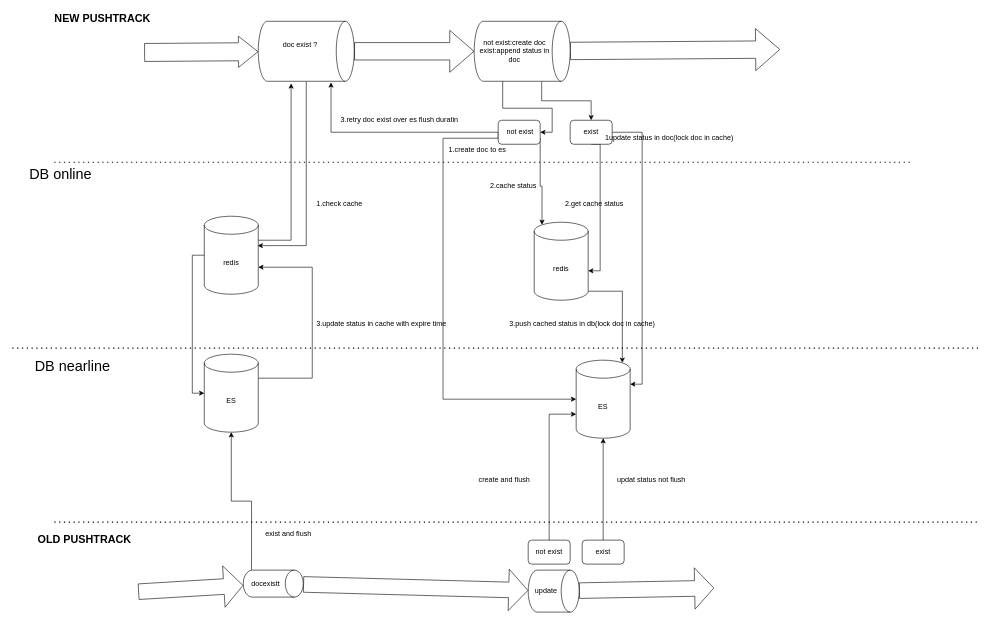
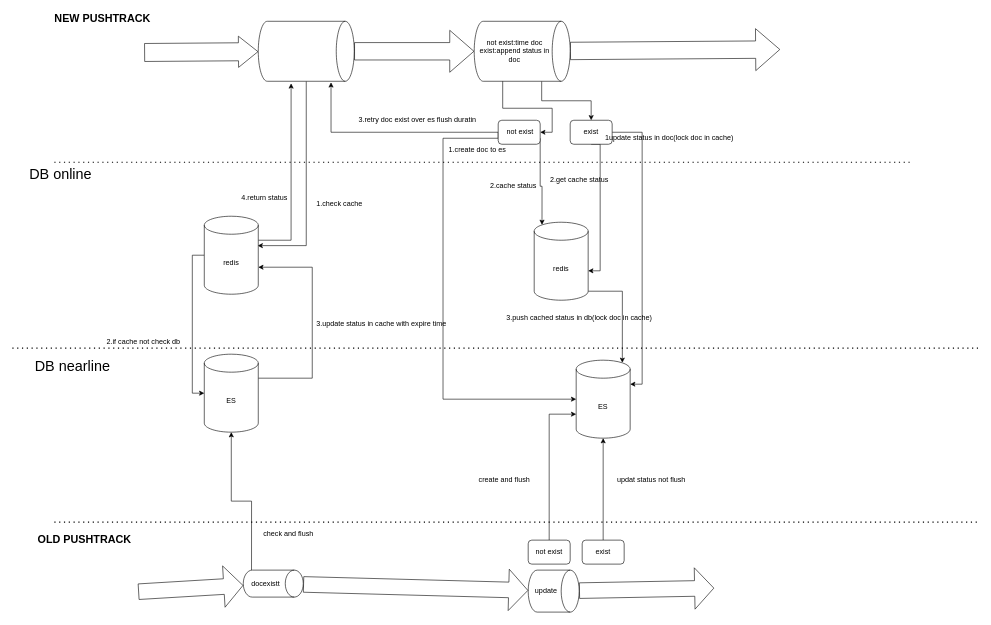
  <mxCell id="0" />
  <mxCell id="1" parent="0" />
  <mxCell id="2" value="" style="shape=flexArrow;endArrow=classic;html=1;endWidth=40;endSize=13.1;width=29;" parent="1" source="18" edge="1"><mxGeometry width="50" height="50" relative="1" as="geometry"><mxPoint x="290" y="89.47" as="sourcePoint" /><mxPoint x="1300" y="82" as="targetPoint" /><Array as="points" /></mxGeometry></mxCell>
  <mxCell id="3" style="edgeStyle=orthogonalEdgeStyle;rounded=0;orthogonalLoop=1;jettySize=auto;html=1;entryX=0.989;entryY=0.377;entryDx=0;entryDy=0;entryPerimeter=0;" parent="1" source="4" target="9" edge="1"><mxGeometry relative="1" as="geometry" /></mxCell>
  <mxCell id="4" value="" style="shape=cylinder3;whiteSpace=wrap;html=1;boundedLbl=1;backgroundOutline=1;size=15;direction=south;" parent="1" vertex="1"><mxGeometry x="430" y="35" width="160" height="100" as="geometry" /></mxCell>
  <mxCell id="5" value="" style="shape=flexArrow;endArrow=classic;html=1;endWidth=21;endSize=10.51;width=30;" parent="1" target="4" edge="1"><mxGeometry width="50" height="50" relative="1" as="geometry"><mxPoint x="240" y="87" as="sourcePoint" /><mxPoint x="1000" y="89" as="targetPoint" /></mxGeometry></mxCell>
- <mxCell id="6" value="doc exist ?" style="text;html=1;strokeColor=none;fillColor=none;align=center;verticalAlign=middle;whiteSpace=wrap;rounded=0;" parent="1" vertex="1"><mxGeometry x="450" y="50" width="100" height="50" as="geometry" /></mxCell>
  <mxCell id="7" style="edgeStyle=orthogonalEdgeStyle;rounded=0;orthogonalLoop=1;jettySize=auto;html=1;entryX=0;entryY=0.5;entryDx=0;entryDy=0;entryPerimeter=0;exitX=0;exitY=0.5;exitDx=0;exitDy=0;exitPerimeter=0;" parent="1" source="9" target="11" edge="1"><mxGeometry relative="1" as="geometry"><mxPoint x="330" y="460" as="sourcePoint" /></mxGeometry></mxCell>
  <mxCell id="8" style="edgeStyle=orthogonalEdgeStyle;rounded=0;orthogonalLoop=1;jettySize=auto;html=1;exitX=1;exitY=0;exitDx=0;exitDy=40;exitPerimeter=0;entryX=1.036;entryY=0.658;entryDx=0;entryDy=0;entryPerimeter=0;" parent="1" source="9" target="4" edge="1"><mxGeometry relative="1" as="geometry" /></mxCell>
  <mxCell id="9" value="redis" style="shape=cylinder3;whiteSpace=wrap;html=1;boundedLbl=1;backgroundOutline=1;size=15;" parent="1" vertex="1"><mxGeometry x="340" y="360" width="90" height="130" as="geometry" /></mxCell>
  <mxCell id="10" style="edgeStyle=orthogonalEdgeStyle;rounded=0;orthogonalLoop=1;jettySize=auto;html=1;exitX=1;exitY=0;exitDx=0;exitDy=40;exitPerimeter=0;" parent="1" source="11" edge="1"><mxGeometry relative="1" as="geometry"><mxPoint x="430" y="445" as="targetPoint" /><Array as="points"><mxPoint x="520" y="630" /><mxPoint x="520" y="445" /></Array></mxGeometry></mxCell>
  <mxCell id="11" value="ES" style="shape=cylinder3;whiteSpace=wrap;html=1;boundedLbl=1;backgroundOutline=1;size=15;" parent="1" vertex="1"><mxGeometry x="340" y="590" width="90" height="130" as="geometry" /></mxCell>
  <mxCell id="12" value="1.check cache" style="text;html=1;align=center;verticalAlign=middle;resizable=0;points=[];autosize=1;" parent="1" vertex="1"><mxGeometry x="520" y="330" width="90" height="20" as="geometry" /></mxCell>
+ <mxCell id="13" value="2.if cache not check db&amp;nbsp;" style="text;html=1;align=center;verticalAlign=middle;resizable=0;points=[];autosize=1;" parent="1" vertex="1"><mxGeometry x="170" y="560" width="140" height="20" as="geometry" /></mxCell>
  <mxCell id="14" value="3.update status in cache with expire time" style="text;html=1;align=center;verticalAlign=middle;resizable=0;points=[];autosize=1;" parent="1" vertex="1"><mxGeometry x="520" y="530" width="230" height="20" as="geometry" /></mxCell>
+ <mxCell id="15" value="4.return status" style="text;html=1;align=center;verticalAlign=middle;resizable=0;points=[];autosize=1;" parent="1" vertex="1"><mxGeometry x="395" y="320" width="90" height="20" as="geometry" /></mxCell>
  <mxCell id="16" style="edgeStyle=orthogonalEdgeStyle;rounded=0;orthogonalLoop=1;jettySize=auto;html=1;exitX=0;exitY=0.5;exitDx=0;exitDy=0;entryX=0;entryY=0.5;entryDx=0;entryDy=0;entryPerimeter=0;" parent="1" source="26" target="22" edge="1"><mxGeometry relative="1" as="geometry"><mxPoint x="780" y="660" as="targetPoint" /><Array as="points"><mxPoint x="830" y="230" /><mxPoint x="738" y="230" /><mxPoint x="738" y="665" /></Array></mxGeometry></mxCell>
  <mxCell id="17" style="edgeStyle=orthogonalEdgeStyle;rounded=0;orthogonalLoop=1;jettySize=auto;html=1;exitX=1;exitY=0;exitDx=0;exitDy=47.5;exitPerimeter=0;entryX=0.5;entryY=0;entryDx=0;entryDy=0;" parent="1" source="18" target="32" edge="1"><mxGeometry relative="1" as="geometry" /></mxCell>
- <mxCell id="18" value="not exist:create doc&lt;br&gt;exist:append status in doc&lt;br&gt;" style="shape=cylinder3;whiteSpace=wrap;html=1;boundedLbl=1;backgroundOutline=1;size=15;direction=south;" parent="1" vertex="1"><mxGeometry x="790" y="35" width="160" height="100" as="geometry" /></mxCell>
+ <mxCell id="18" value="not exist:time doc&lt;br&gt;exist:append status in doc&lt;br&gt;" style="shape=cylinder3;whiteSpace=wrap;html=1;boundedLbl=1;backgroundOutline=1;size=15;direction=south;" parent="1" vertex="1"><mxGeometry x="790" y="35" width="160" height="100" as="geometry" /></mxCell>
  <mxCell id="19" value="" style="shape=flexArrow;endArrow=classic;html=1;endWidth=40;endSize=13.1;width=29;" parent="1" source="4" target="18" edge="1"><mxGeometry width="50" height="50" relative="1" as="geometry"><mxPoint x="620" y="86" as="sourcePoint" /><mxPoint x="1000" y="90" as="targetPoint" /></mxGeometry></mxCell>
  <mxCell id="20" style="edgeStyle=orthogonalEdgeStyle;rounded=0;orthogonalLoop=1;jettySize=auto;html=1;exitX=1;exitY=1;exitDx=0;exitDy=-15;exitPerimeter=0;entryX=0.855;entryY=0;entryDx=0;entryDy=4.35;entryPerimeter=0;" parent="1" source="21" target="22" edge="1"><mxGeometry relative="1" as="geometry" /></mxCell>
  <mxCell id="21" value="redis" style="shape=cylinder3;whiteSpace=wrap;html=1;boundedLbl=1;backgroundOutline=1;size=15;" parent="1" vertex="1"><mxGeometry x="890" y="370" width="90" height="130" as="geometry" /></mxCell>
  <mxCell id="22" value="ES" style="shape=cylinder3;whiteSpace=wrap;html=1;boundedLbl=1;backgroundOutline=1;size=15;" parent="1" vertex="1"><mxGeometry x="960" y="600" width="90" height="130" as="geometry" /></mxCell>
  <mxCell id="23" value="1.create doc to es" style="text;html=1;align=center;verticalAlign=middle;resizable=0;points=[];autosize=1;" parent="1" vertex="1"><mxGeometry x="740" y="240" width="110" height="20" as="geometry" /></mxCell>
  <mxCell id="24" style="edgeStyle=orthogonalEdgeStyle;rounded=0;orthogonalLoop=1;jettySize=auto;html=1;exitX=1;exitY=0.75;exitDx=0;exitDy=0;entryX=0.145;entryY=0;entryDx=0;entryDy=4.35;entryPerimeter=0;" parent="1" source="26" target="21" edge="1"><mxGeometry relative="1" as="geometry"><mxPoint x="856" y="430" as="targetPoint" /><Array as="points"><mxPoint x="900" y="310" /><mxPoint x="903" y="310" /></Array></mxGeometry></mxCell>
  <mxCell id="25" style="edgeStyle=orthogonalEdgeStyle;rounded=0;orthogonalLoop=1;jettySize=auto;html=1;exitX=0;exitY=0.5;exitDx=0;exitDy=0;entryX=1.018;entryY=0.242;entryDx=0;entryDy=0;entryPerimeter=0;" parent="1" source="26" target="4" edge="1"><mxGeometry relative="1" as="geometry" /></mxCell>
  <mxCell id="26" value="&amp;nbsp;not exist" style="rounded=1;whiteSpace=wrap;html=1;" parent="1" vertex="1"><mxGeometry x="830" y="200" width="70" height="40" as="geometry" /></mxCell>
  <mxCell id="27" style="edgeStyle=orthogonalEdgeStyle;rounded=0;orthogonalLoop=1;jettySize=auto;html=1;exitX=1;exitY=0;exitDx=0;exitDy=112.5;exitPerimeter=0;entryX=1;entryY=0.5;entryDx=0;entryDy=0;entryPerimeter=0;" parent="1" source="18" target="26" edge="1"><mxGeometry relative="1" as="geometry"><mxPoint x="747.5" y="135" as="sourcePoint" /><mxPoint x="770" y="525" as="targetPoint" /><Array as="points"><mxPoint x="838" y="180" /><mxPoint x="920" y="180" /><mxPoint x="920" y="220" /></Array></mxGeometry></mxCell>
  <mxCell id="28" value="2.cache status" style="text;html=1;align=center;verticalAlign=middle;resizable=0;points=[];autosize=1;" parent="1" vertex="1"><mxGeometry x="810" y="300" width="90" height="20" as="geometry" /></mxCell>
- <mxCell id="29" value="3.retry doc exist over es flush duratin" style="text;html=1;align=center;verticalAlign=middle;resizable=0;points=[];autosize=1;" parent="1" vertex="1"><mxGeometry x="560" y="190" width="210" height="20" as="geometry" /></mxCell>
+ <mxCell id="29" value="3.retry doc exist over es flush duratin" style="text;html=1;align=center;verticalAlign=middle;resizable=0;points=[];autosize=1;" parent="1" vertex="1"><mxGeometry x="590" y="190" width="210" height="20" as="geometry" /></mxCell>
  <mxCell id="30" style="edgeStyle=orthogonalEdgeStyle;rounded=0;orthogonalLoop=1;jettySize=auto;html=1;exitX=0.5;exitY=1;exitDx=0;exitDy=0;entryX=1;entryY=0.623;entryDx=0;entryDy=0;entryPerimeter=0;" parent="1" source="32" target="21" edge="1"><mxGeometry relative="1" as="geometry"><Array as="points"><mxPoint x="1000" y="240" /><mxPoint x="1000" y="451" /></Array></mxGeometry></mxCell>
  <mxCell id="31" style="edgeStyle=orthogonalEdgeStyle;rounded=0;orthogonalLoop=1;jettySize=auto;html=1;exitX=1;exitY=0.5;exitDx=0;exitDy=0;entryX=1;entryY=0;entryDx=0;entryDy=40;entryPerimeter=0;" parent="1" source="32" target="22" edge="1"><mxGeometry relative="1" as="geometry" /></mxCell>
  <mxCell id="32" value="exist" style="rounded=1;whiteSpace=wrap;html=1;" parent="1" vertex="1"><mxGeometry x="950" y="200" width="70" height="40" as="geometry" /></mxCell>
  <mxCell id="33" value="1update status in doc(lock doc in cache)" style="text;html=1;align=center;verticalAlign=middle;resizable=0;points=[];autosize=1;" parent="1" vertex="1"><mxGeometry x="1000" y="220" width="230" height="20" as="geometry" /></mxCell>
- <mxCell id="34" value="2.get cache status" style="text;html=1;align=center;verticalAlign=middle;resizable=0;points=[];autosize=1;" parent="1" vertex="1"><mxGeometry x="935" y="330" width="110" height="20" as="geometry" /></mxCell>
- <mxCell id="35" value="3.push cached status in db(lock doc in cache)" style="text;html=1;align=center;verticalAlign=middle;resizable=0;points=[];autosize=1;" parent="1" vertex="1"><mxGeometry x="840" y="530" width="260" height="20" as="geometry" /></mxCell>
+ <mxCell id="34" value="2.get cache status" style="text;html=1;align=center;verticalAlign=middle;resizable=0;points=[];autosize=1;" parent="1" vertex="1"><mxGeometry x="910" y="290" width="110" height="20" as="geometry" /></mxCell>
+ <mxCell id="35" value="3.push cached status in db(lock doc in cache)" style="text;html=1;align=center;verticalAlign=middle;resizable=0;points=[];autosize=1;" parent="1" vertex="1"><mxGeometry x="835" y="520" width="260" height="20" as="geometry" /></mxCell>
  <mxCell id="36" value="" style="endArrow=none;dashed=1;html=1;dashPattern=1 3;strokeWidth=2;" parent="1" edge="1"><mxGeometry width="50" height="50" relative="1" as="geometry"><mxPoint x="90" y="270" as="sourcePoint" /><mxPoint x="1520" y="270" as="targetPoint" /></mxGeometry></mxCell>
  <mxCell id="37" value="" style="endArrow=none;dashed=1;html=1;dashPattern=1 3;strokeWidth=2;" parent="1" edge="1"><mxGeometry width="50" height="50" relative="1" as="geometry"><mxPoint x="20" y="580" as="sourcePoint" /><mxPoint x="1630" y="580" as="targetPoint" /></mxGeometry></mxCell>
  <mxCell id="38" value="&lt;font style=&quot;font-size: 18px&quot;&gt;&lt;b&gt;NEW PUSHTRACK&lt;/b&gt;&lt;/font&gt;" style="text;html=1;align=center;verticalAlign=middle;resizable=0;points=[];autosize=1;" parent="1" vertex="1"><mxGeometry x="80" y="20" width="180" height="20" as="geometry" /></mxCell>
  <mxCell id="39" value="&lt;font style=&quot;font-size: 24px&quot;&gt;DB online&lt;/font&gt;" style="text;html=1;align=center;verticalAlign=middle;resizable=0;points=[];autosize=1;" parent="1" vertex="1"><mxGeometry x="40" y="280" width="120" height="20" as="geometry" /></mxCell>
  <mxCell id="40" value="&lt;font style=&quot;font-size: 24px&quot;&gt;DB nearline&lt;/font&gt;" style="text;html=1;align=center;verticalAlign=middle;resizable=0;points=[];autosize=1;" parent="1" vertex="1"><mxGeometry y="600" width="140" height="20" as="geometry" x="50" /></mxCell>
  <mxCell id="41" value="" style="endArrow=none;dashed=1;html=1;dashPattern=1 3;strokeWidth=2;" parent="1" edge="1"><mxGeometry width="50" height="50" relative="1" as="geometry"><mxPoint x="90" y="870" as="sourcePoint" /><mxPoint x="1630" y="870" as="targetPoint" /></mxGeometry></mxCell>
  <mxCell id="42" value="&lt;b&gt;&lt;font style=&quot;font-size: 18px&quot;&gt;OLD PUSHTRACK&lt;/font&gt;&lt;/b&gt;" style="text;html=1;align=center;verticalAlign=middle;resizable=0;points=[];autosize=1;" parent="1" vertex="1"><mxGeometry x="55" y="890" width="170" height="20" as="geometry" /></mxCell>
  <mxCell id="43" value="" style="shape=flexArrow;endArrow=classic;html=1;endWidth=42;endSize=10.33;width=26;" parent="1" source="46" edge="1"><mxGeometry width="50" height="50" relative="1" as="geometry"><mxPoint x="230" y="990" as="sourcePoint" /><mxPoint x="1190" y="980" as="targetPoint" /></mxGeometry></mxCell>
  <mxCell id="44" style="edgeStyle=orthogonalEdgeStyle;rounded=0;orthogonalLoop=1;jettySize=auto;html=1;exitX=0;exitY=0;exitDx=0;exitDy=86.25;exitPerimeter=0;" parent="1" source="52" target="11" edge="1"><mxGeometry relative="1" as="geometry" /></mxCell>
- <mxCell id="45" value="exist and flush" style="text;html=1;align=center;verticalAlign=middle;resizable=0;points=[];autosize=1;" parent="1" vertex="1"><mxGeometry x="430" y="880" width="100" height="20" as="geometry" /></mxCell>
+ <mxCell id="45" value="check and flush" style="text;html=1;align=center;verticalAlign=middle;resizable=0;points=[];autosize=1;" parent="1" vertex="1"><mxGeometry x="430" y="880" width="100" height="20" as="geometry" /></mxCell>
  <mxCell id="46" value="update" style="shape=cylinder3;whiteSpace=wrap;html=1;boundedLbl=1;backgroundOutline=1;size=15;direction=south;" parent="1" vertex="1"><mxGeometry x="880" y="950" width="85" height="70" as="geometry" /></mxCell>
  <mxCell id="47" value="" style="shape=flexArrow;endArrow=classic;html=1;endWidth=42;endSize=10.33;width=26;" parent="1" source="52" target="46" edge="1"><mxGeometry width="50" height="50" relative="1" as="geometry"><mxPoint x="230" y="990" as="sourcePoint" /><mxPoint x="1160" y="990" as="targetPoint" /></mxGeometry></mxCell>
  <mxCell id="48" style="edgeStyle=orthogonalEdgeStyle;rounded=0;orthogonalLoop=1;jettySize=auto;html=1;exitX=0.5;exitY=0;exitDx=0;exitDy=0;entryX=0;entryY=0;entryDx=0;entryDy=90;entryPerimeter=0;" parent="1" source="49" target="22" edge="1"><mxGeometry relative="1" as="geometry" /></mxCell>
  <mxCell id="49" value="not exist" style="rounded=1;whiteSpace=wrap;html=1;" parent="1" vertex="1"><mxGeometry x="880" y="900" width="70" height="40" as="geometry" /></mxCell>
  <mxCell id="50" style="edgeStyle=orthogonalEdgeStyle;rounded=0;orthogonalLoop=1;jettySize=auto;html=1;exitX=0.5;exitY=0;exitDx=0;exitDy=0;entryX=0.5;entryY=1;entryDx=0;entryDy=0;entryPerimeter=0;" parent="1" source="51" target="22" edge="1"><mxGeometry relative="1" as="geometry"><mxPoint x="1005" y="740" as="targetPoint" /></mxGeometry></mxCell>
  <mxCell id="51" value="exist" style="rounded=1;whiteSpace=wrap;html=1;" parent="1" vertex="1"><mxGeometry x="970" y="900" width="70" height="40" as="geometry" /></mxCell>
  <mxCell id="52" value="docexistt" style="shape=cylinder3;whiteSpace=wrap;html=1;boundedLbl=1;backgroundOutline=1;size=15;direction=south;" parent="1" vertex="1"><mxGeometry x="405" y="950" width="100" height="45" as="geometry" /></mxCell>
  <mxCell id="53" value="" style="shape=flexArrow;endArrow=classic;html=1;endWidth=42;endSize=10.33;width=26;" parent="1" target="52" edge="1"><mxGeometry width="50" height="50" relative="1" as="geometry"><mxPoint x="230" y="986" as="sourcePoint" /><mxPoint x="880" y="985.439" as="targetPoint" /></mxGeometry></mxCell>
  <mxCell id="54" value="create and flush" style="text;html=1;align=center;verticalAlign=middle;resizable=0;points=[];autosize=1;" parent="1" vertex="1"><mxGeometry x="790" y="790" width="100" height="20" as="geometry" /></mxCell>
  <mxCell id="55" value="updat status not flush" style="text;html=1;align=center;verticalAlign=middle;resizable=0;points=[];autosize=1;" parent="1" vertex="1"><mxGeometry x="1020" y="790" width="130" height="20" as="geometry" /></mxCell>
